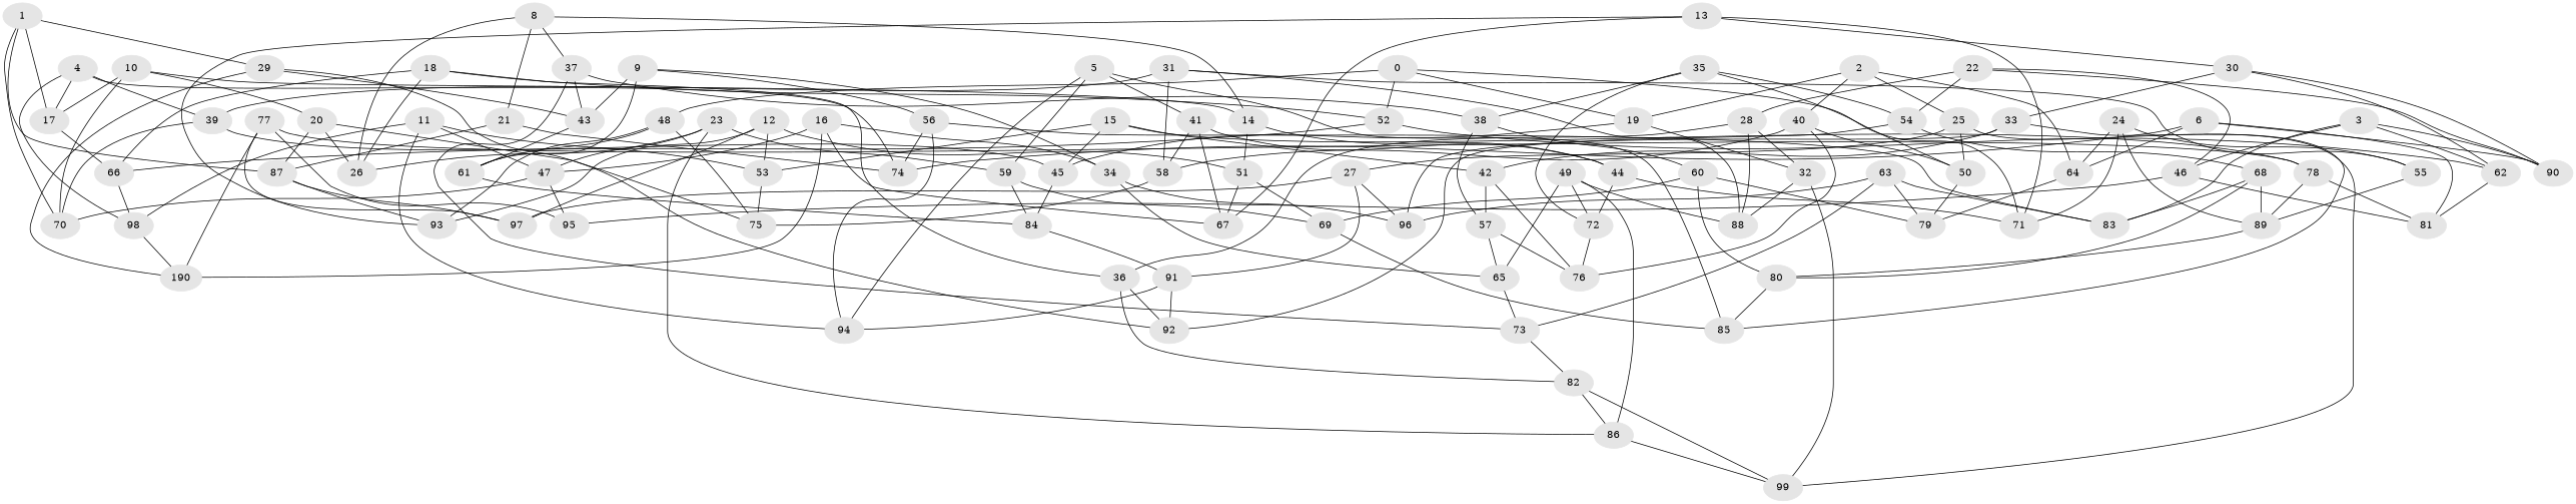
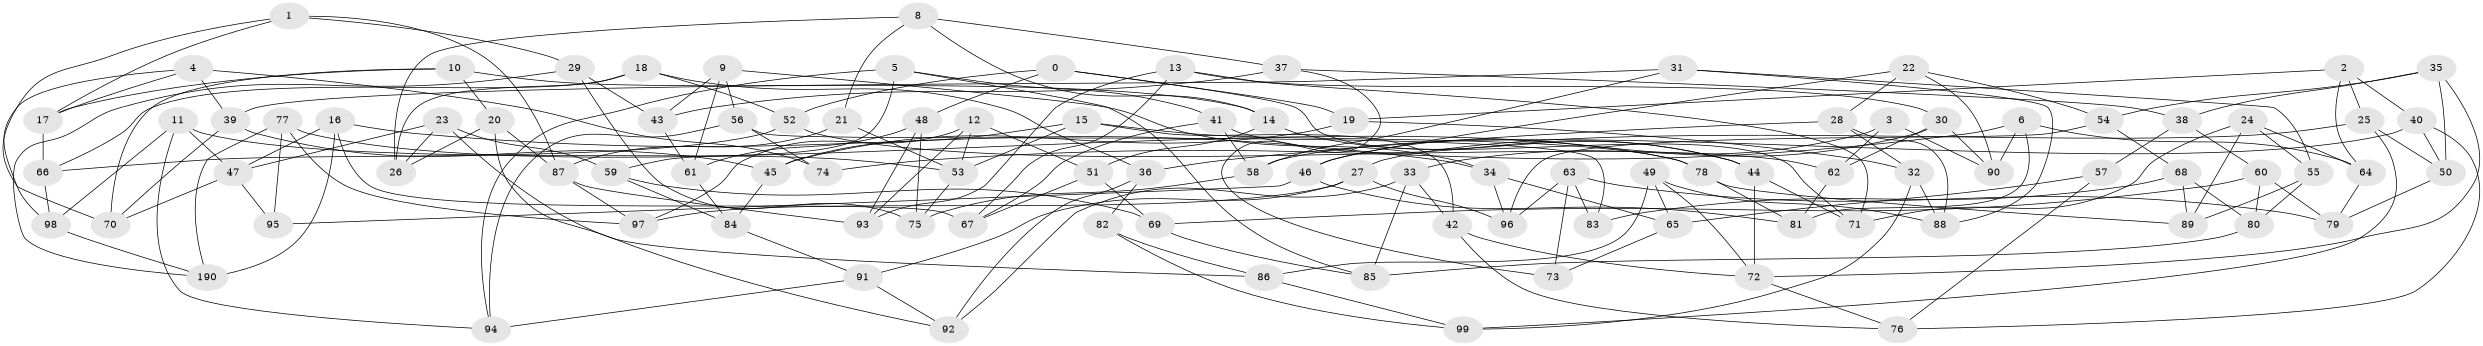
  graph {
    node [color=gray90 style=filled]
    1
    17
    29
    70
    87
    66
    21
    74
    43
    n10 [label=190]
    75
    2
    19
    25
    40
    64
    45
    32
    27
    50
    99
    58
    76
    79
    3
    46
    62
    83
    90
    81
    95
    4
    39
    98
    5
    41
    59
    85
    94
    67
    44
    84
    69
    6
    n45 [label=0]
    48
    52
    71
    61
    93
    8
    14
    26
    37
    51
    38
    73
    9
    34
    56
    96
    65
    10
    20
    92
    11
    53
    47
    12
    97
    13
    30
    33
    72
    15
    42
    78
    57
    89
    16
    18
    36
    82
    88
    22
    28
    54
    68
    23
    86
    24
    55
    80
    91
    31
    35
    60
    49
    63
    77
    1 -- 17
    1 -- 29
    1 -- 70
    1 -- 87
    17 -- 66
    29 -- 43
    29 -- n10
    29 -- 75
    87 -- 93
    87 -- 97
    66 -- 98
    21 -- 87
-   21 -- 74
+   21 -- 53
    43 -- 61
    2 -- 19
    2 -- 25
    2 -- 40
    2 -- 64
    19 -- 45
    19 -- 32
    25 -- 27
    25 -- 50
    25 -- 99
    40 -- 50
    40 -- 58
    40 -- 76
    64 -- 79
    45 -- 84
    32 -- 99
    32 -- 88
    27 -- 96
    27 -- 97
    27 -- 91
    50 -- 79
    58 -- 75
    3 -- 46
    3 -- 62
-   3 -- 83
    3 -- 90
    46 -- 81
    46 -- 95
    62 -- 81
    4 -- 17
    4 -- 74
    4 -- 39
    4 -- 98
    39 -- 70
    39 -- 45
    98 -- n10
    5 -- 41
    5 -- 59
    5 -- 85
    5 -- 94
    41 -- 58
    41 -- 67
    41 -- 44
    59 -- 84
    59 -- 69
    44 -- 71
    44 -- 72
    84 -- 91
    69 -- 85
    6 -- 74
    6 -- 64
    6 -- 90
    6 -- 81
    n45 -- 19
    n45 -- 48
    n45 -- 52
    n45 -- 71
    48 -- 75
    48 -- 61
    48 -- 93
    52 -- 66
    52 -- 62
    61 -- 84
    8 -- 21
    8 -- 14
    8 -- 26
    8 -- 37
    14 -- 44
    14 -- 51
    37 -- 43
    37 -- 38
    37 -- 73
    51 -- 67
    51 -- 69
    38 -- 57
    38 -- 60
-   73 -- 82
    9 -- 43
    9 -- 61
    9 -- 34
    9 -- 56
    34 -- 96
    34 -- 65
    56 -- 74
    56 -- 83
    56 -- 94
    65 -- 73
    10 -- 17
    10 -- 70
    10 -- 14
    10 -- 20
    20 -- 87
    20 -- 26
    20 -- 92
    11 -- 98
    11 -- 94
    11 -- 53
    11 -- 47
    53 -- 75
    47 -- 70
    47 -- 95
    12 -- 93
    12 -- 51
    12 -- 53
    12 -- 97
    13 -- 67
    13 -- 71
    13 -- 93
    13 -- 30
    30 -- 62
    30 -- 90
    30 -- 33
    33 -- 85
    33 -- 92
    33 -- 42
    72 -- 76
    15 -- 45
    15 -- 53
    15 -- 42
    15 -- 78
    42 -- 76
-   42 -- 57
+   42 -- 72
    78 -- 81
    78 -- 89
    57 -- 76
    57 -- 65
    16 -- n10
    16 -- 67
    16 -- 34
    16 -- 47
    18 -- 66
    18 -- 52
    18 -- 26
    18 -- 36
    36 -- 92
    36 -- 82
    82 -- 99
    82 -- 86
    22 -- 46
    22 -- 90
    22 -- 28
    22 -- 54
    28 -- 32
    28 -- 36
    28 -- 88
    54 -- 96
    54 -- 68
    68 -- 83
    68 -- 89
    68 -- 80
    23 -- 59
    23 -- 26
    23 -- 47
    23 -- 86
    86 -- 99
    24 -- 64
    24 -- 71
    24 -- 89
    24 -- 55
    55 -- 89
-   89 -- 80
+   55 -- 80
    80 -- 85
    91 -- 94
    91 -- 92
    31 -- 58
    31 -- 39
    31 -- 88
    31 -- 55
    35 -- 50
    35 -- 38
    35 -- 72
    35 -- 54
    60 -- 79
    60 -- 69
    60 -- 80
    49 -- 65
    49 -- 72
    49 -- 88
    49 -- 86
    63 -- 79
    63 -- 83
    63 -- 73
    63 -- 96
    77 -- n10
    77 -- 95
    77 -- 97
    77 -- 78
  }
